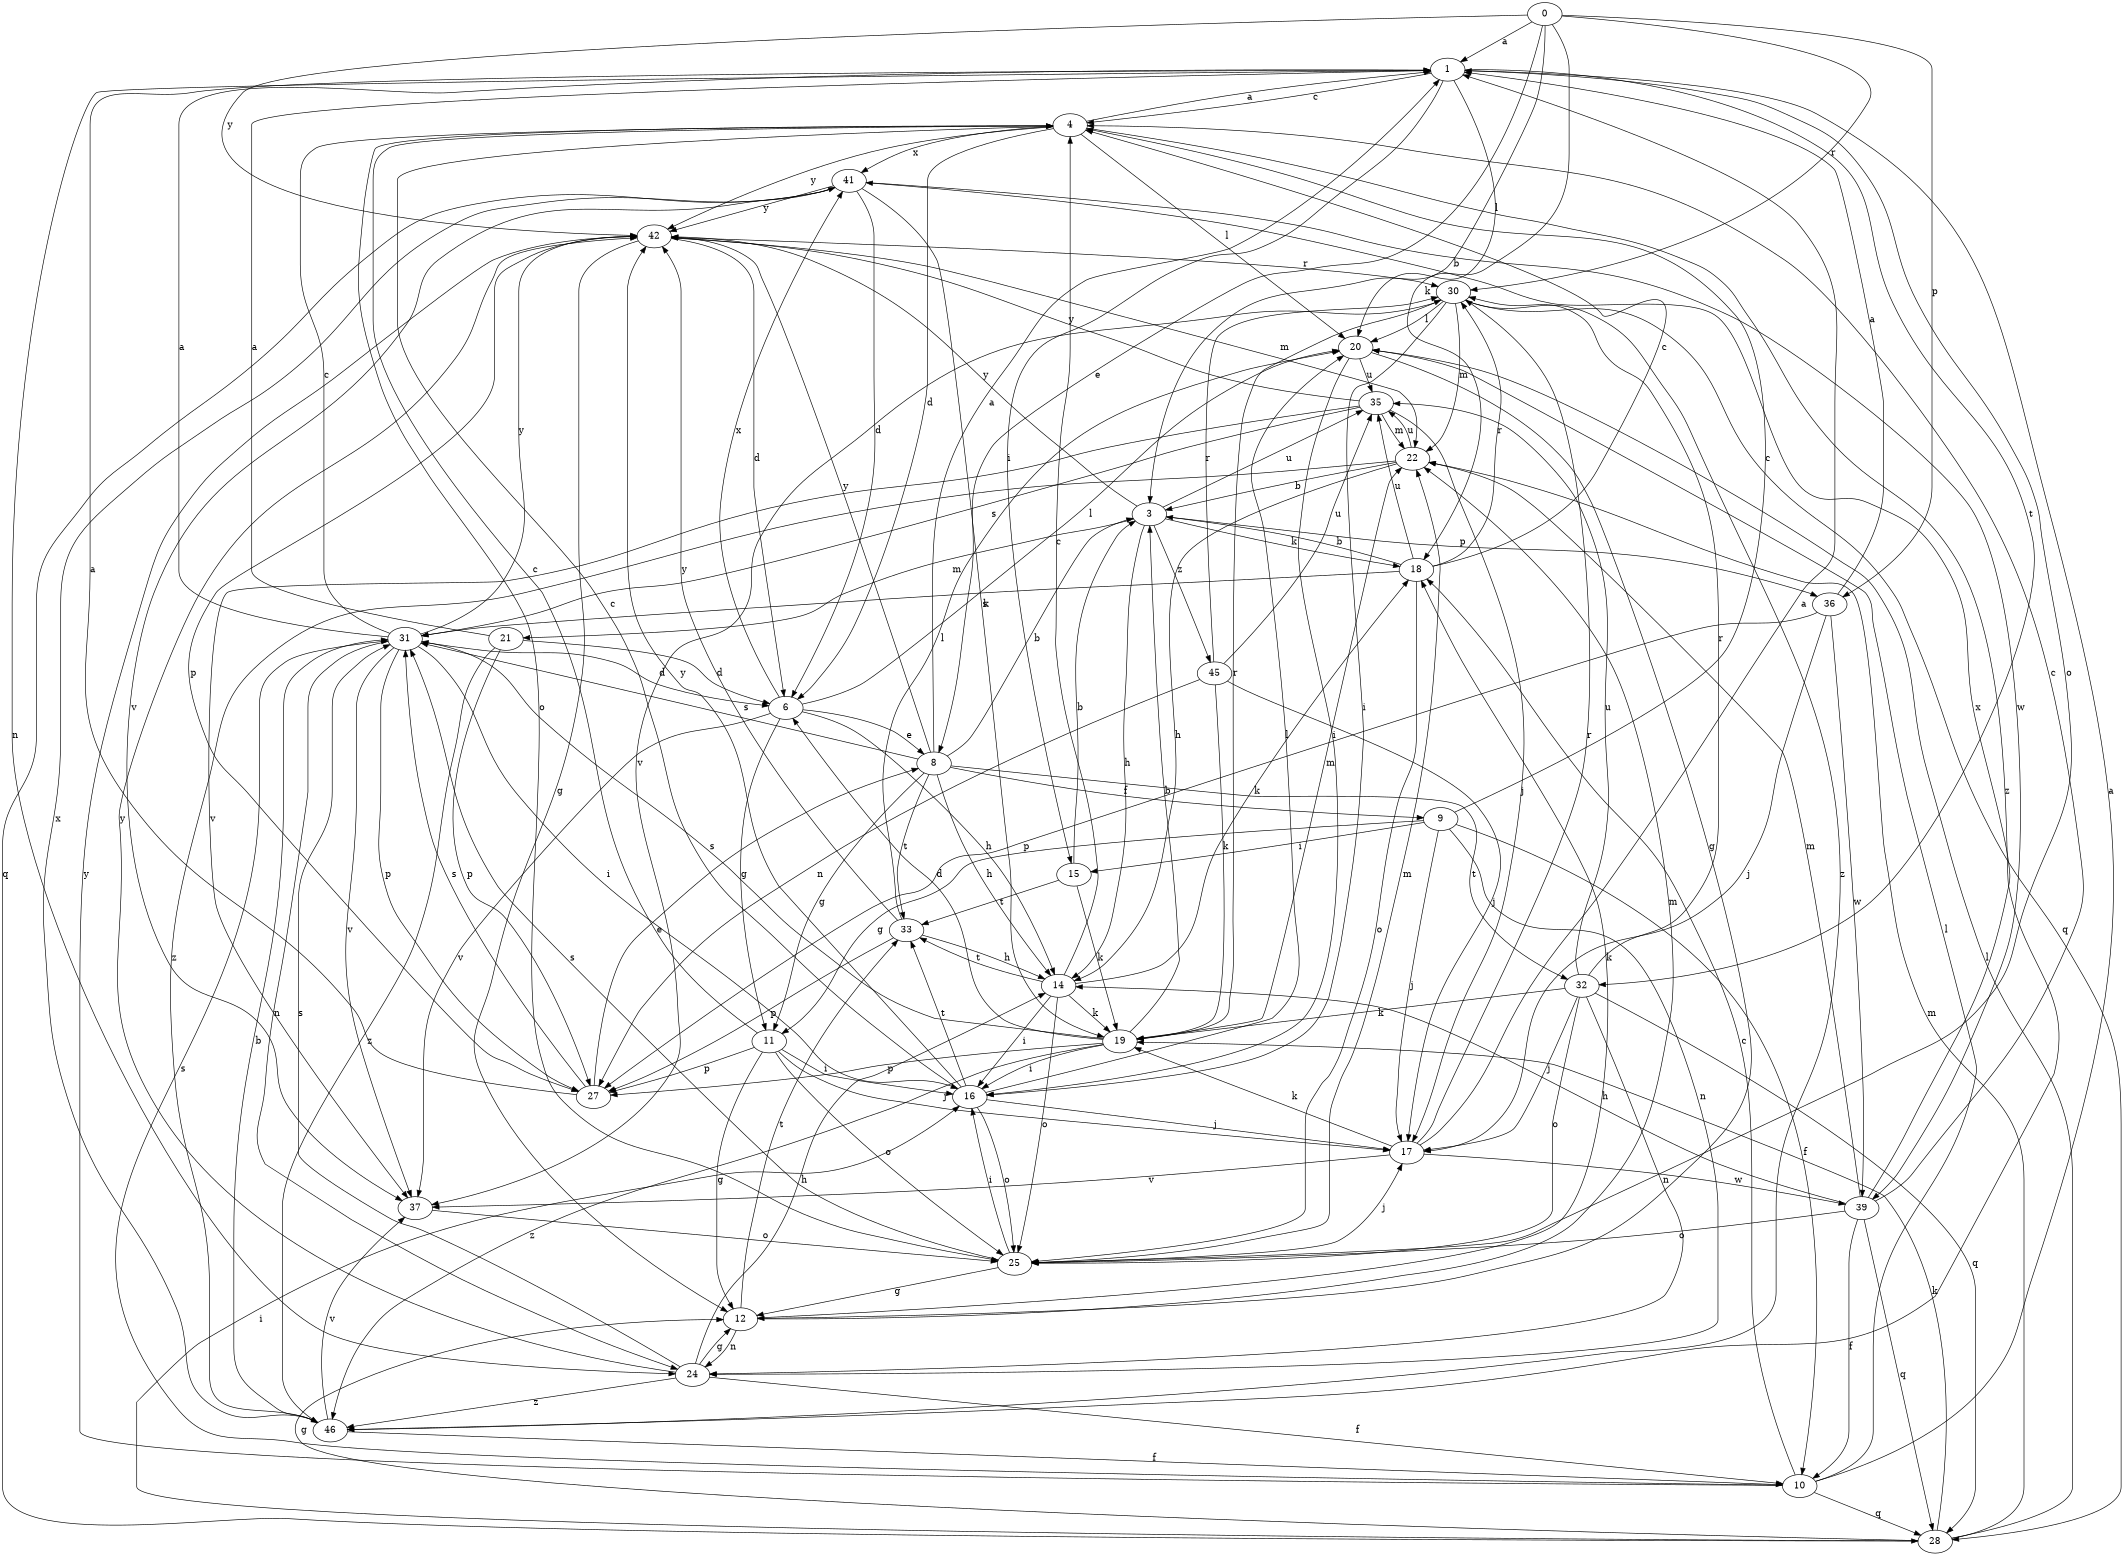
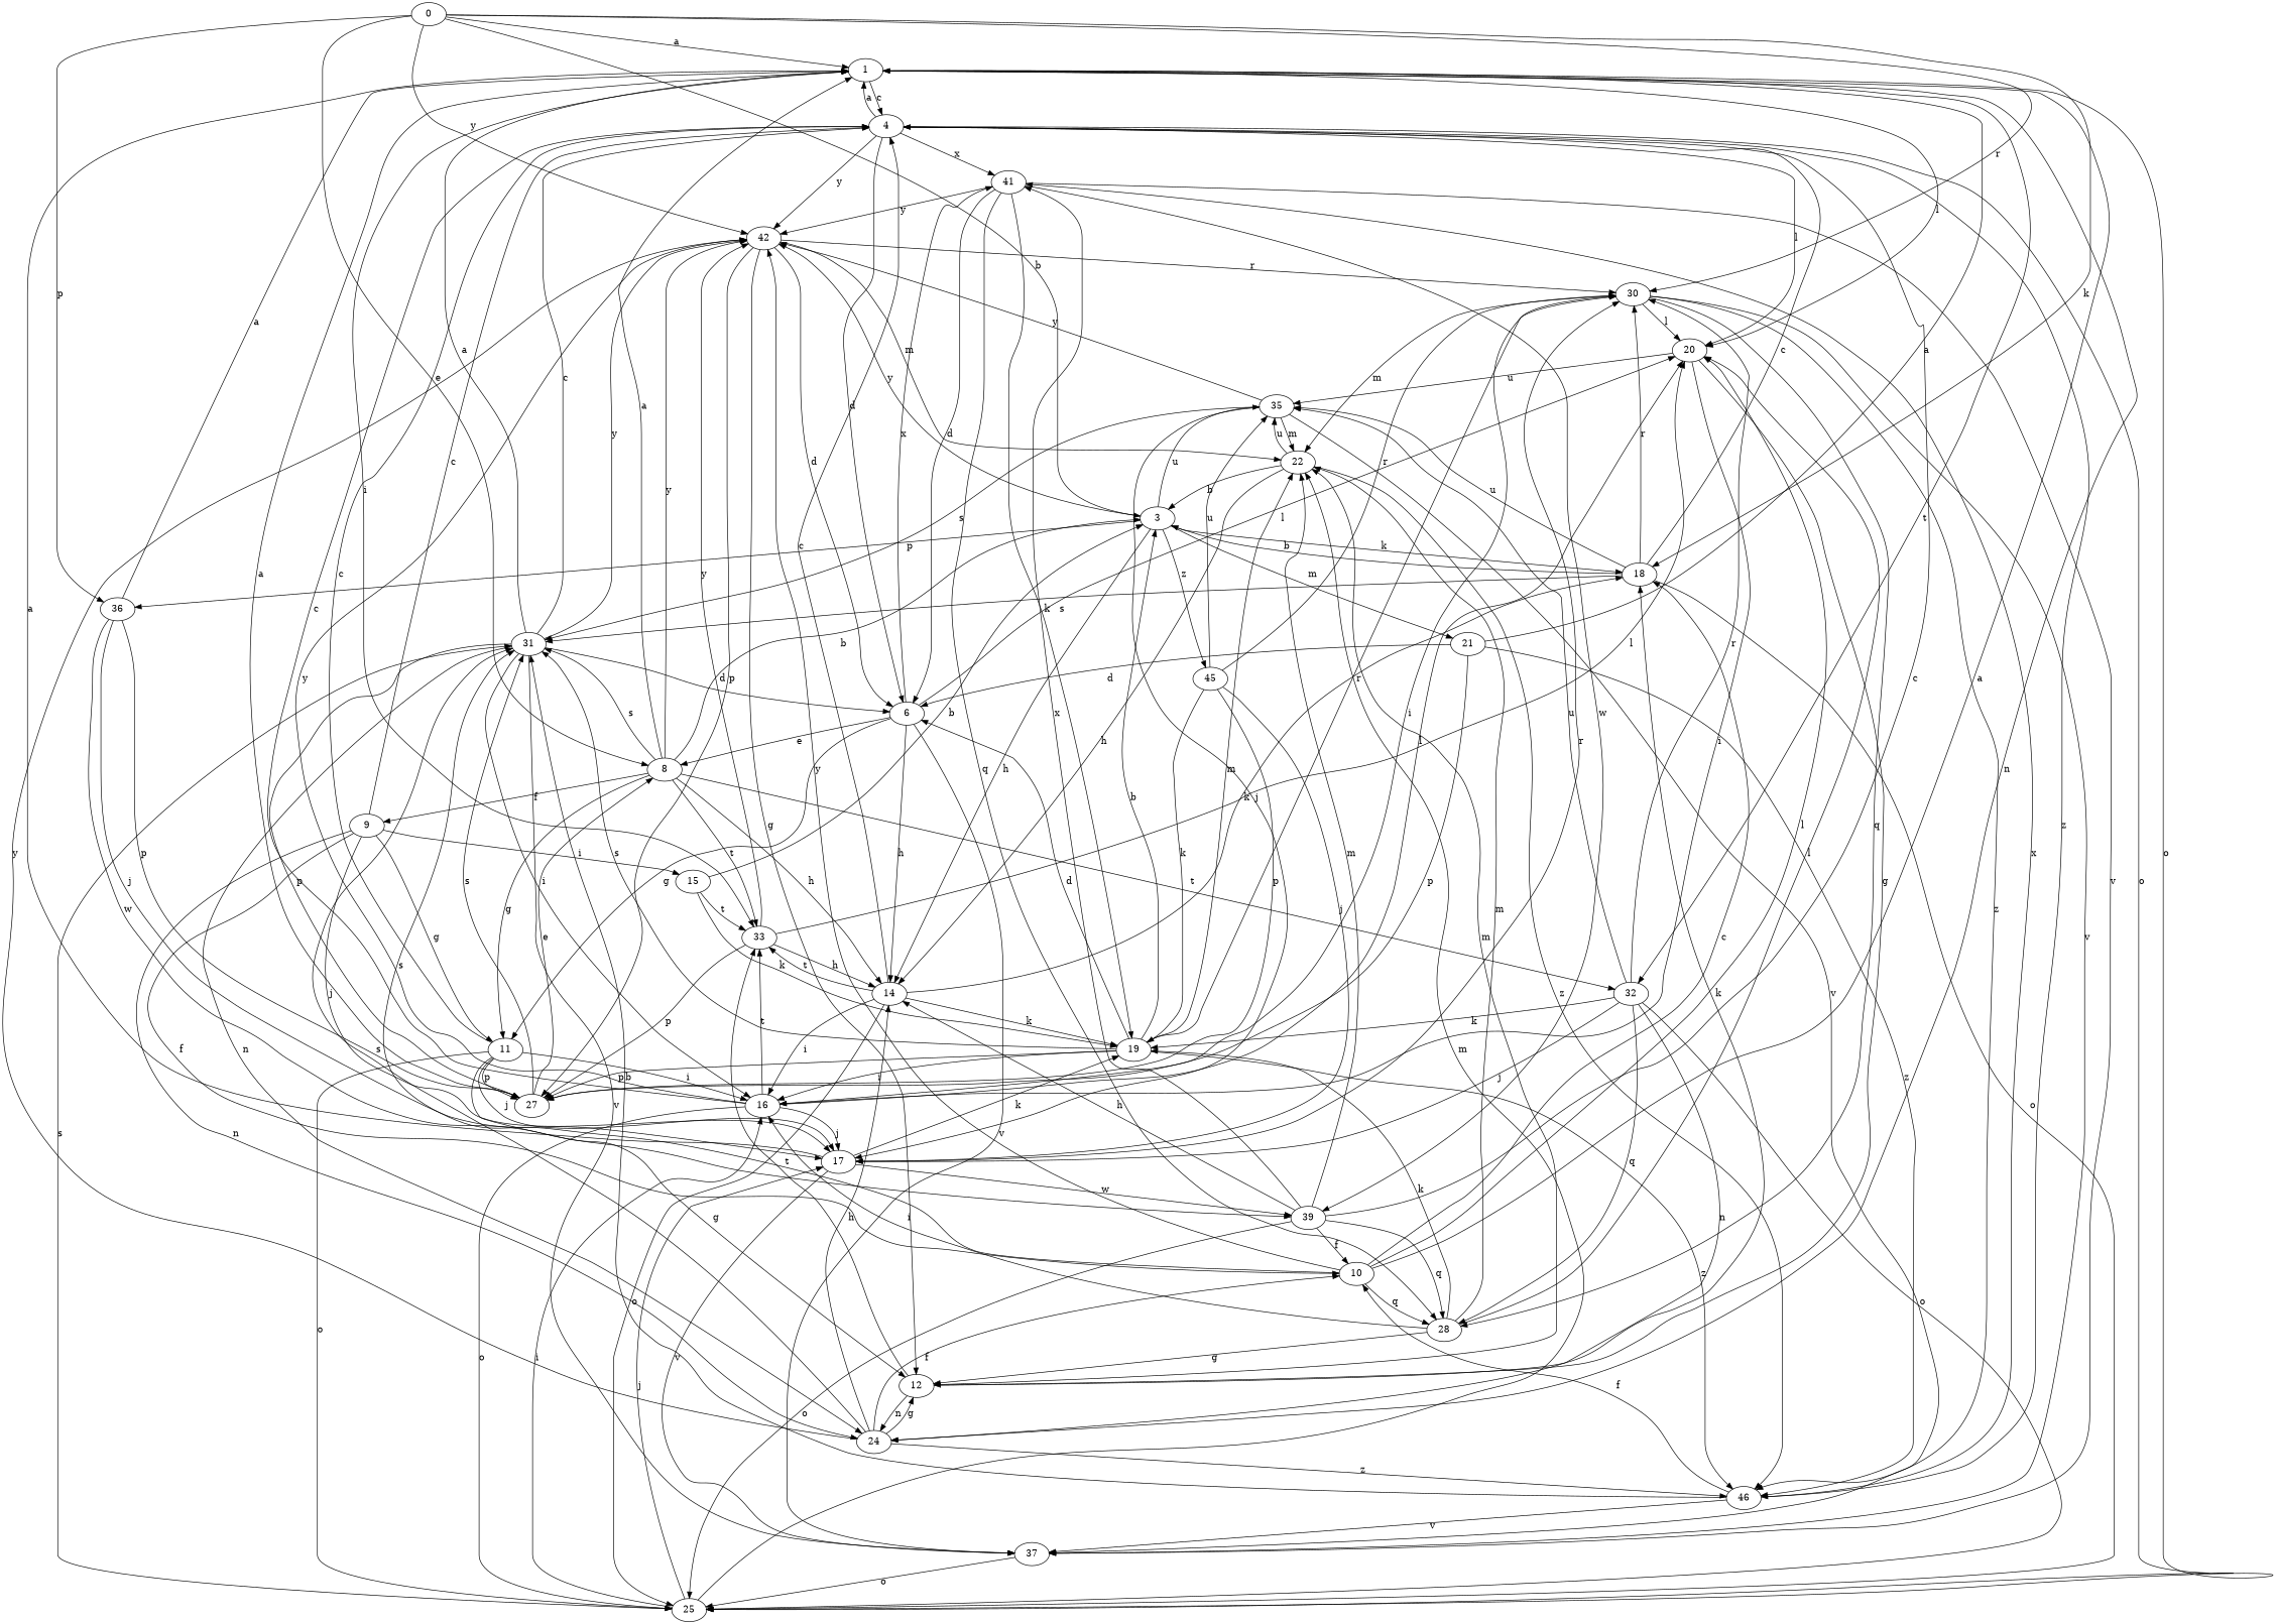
  strict digraph {
    0
    1
    3
    8
    18
    n6 [label=36]
    30
    42
    4
    15
    20
    24
    25
    32
    14
    21
    35
    45
    11
    9
    31
    33
    17
    27
    39
    46
    37
    28
    16
    22
    6
    12
    41
    19
    10
    0 -> 1 [label=a]
    0 -> 3 [label=b]
    0 -> 8 [label=e]
    0 -> 18 [label=k]
    0 -> n6 [label=p]
    0 -> 30 [label=r]
    0 -> 42 [label=y]
    1 -> 4 [label=c]
-   1 -> 15 [label=i]
+   1 -> 33 [label=i]
    1 -> 20 [label=l]
    1 -> 24 [label=n]
    1 -> 25 [label=o]
    1 -> 32 [label=t]
    3 -> 18 [label=k]
    3 -> n6 [label=p]
    3 -> 42 [label=y]
    3 -> 14 [label=h]
    3 -> 21 [label=m]
    3 -> 35 [label=u]
    3 -> 45 [label=z]
    8 -> 1 [label=a]
    8 -> 3 [label=b]
    8 -> 42 [label=y]
    8 -> 32 [label=t]
    8 -> 14 [label=h]
    8 -> 11 [label=g]
    8 -> 9 [label=f]
    8 -> 31 [label=s]
    8 -> 33 [label=t]
    18 -> 3 [label=b]
    18 -> 30 [label=r]
    18 -> 4 [label=c]
    18 -> 25 [label=o]
    18 -> 35 [label=u]
    18 -> 31 [label=s]
    n6 -> 1 [label=a]
    n6 -> 17 [label=j]
    n6 -> 27 [label=p]
    n6 -> 39 [label=w]
    30 -> 20 [label=l]
    30 -> 46 [label=z]
    30 -> 37 [label=v]
    30 -> 28 [label=q]
    30 -> 16 [label=i]
    30 -> 22 [label=m]
    42 -> 30 [label=r]
    42 -> 27 [label=p]
    42 -> 22 [label=m]
    42 -> 6 [label=d]
    42 -> 12 [label=g]
    4 -> 1 [label=a]
    4 -> 42 [label=y]
    4 -> 20 [label=l]
    4 -> 25 [label=o]
    4 -> 46 [label=z]
    4 -> 6 [label=d]
    4 -> 41 [label=x]
    15 -> 3 [label=b]
    15 -> 33 [label=t]
    15 -> 19 [label=k]
    20 -> 35 [label=u]
    20 -> 16 [label=i]
    20 -> 12 [label=g]
    24 -> 42 [label=y]
    24 -> 14 [label=h]
    24 -> 31 [label=s]
    24 -> 46 [label=z]
    24 -> 12 [label=g]
    24 -> 10 [label=f]
    25 -> 31 [label=s]
    25 -> 17 [label=j]
    25 -> 16 [label=i]
    25 -> 22 [label=m]
-   25 -> 12 [label=g]
    32 -> 30 [label=r]
    32 -> 24 [label=n]
    32 -> 25 [label=o]
    32 -> 35 [label=u]
    32 -> 17 [label=j]
    32 -> 28 [label=q]
    32 -> 19 [label=k]
    14 -> 18 [label=k]
    14 -> 4 [label=c]
    14 -> 25 [label=o]
    14 -> 33 [label=t]
    14 -> 16 [label=i]
    14 -> 19 [label=k]
    21 -> 1 [label=a]
    21 -> 27 [label=p]
    21 -> 46 [label=z]
    21 -> 6 [label=d]
    35 -> 42 [label=y]
    35 -> 31 [label=s]
    35 -> 17 [label=j]
    35 -> 37 [label=v]
    35 -> 22 [label=m]
    45 -> 30 [label=r]
    45 -> 35 [label=u]
    45 -> 17 [label=j]
-   45 -> 27 [label=n]
+   45 -> 27 [label=p]
    45 -> 19 [label=k]
    11 -> 4 [label=c]
    11 -> 25 [label=o]
    11 -> 17 [label=j]
    11 -> 27 [label=p]
    11 -> 16 [label=i]
    11 -> 12 [label=g]
    9 -> 4 [label=c]
    9 -> 15 [label=i]
    9 -> 24 [label=n]
    9 -> 11 [label=g]
    9 -> 17 [label=j]
    9 -> 10 [label=f]
    31 -> 1 [label=a]
    31 -> 42 [label=y]
    31 -> 4 [label=c]
    31 -> 24 [label=n]
    31 -> 27 [label=p]
    31 -> 37 [label=v]
    31 -> 16 [label=i]
    31 -> 6 [label=d]
    33 -> 42 [label=y]
    33 -> 20 [label=l]
    33 -> 14 [label=h]
    33 -> 27 [label=p]
    17 -> 1 [label=a]
    17 -> 30 [label=r]
    17 -> 39 [label=w]
    17 -> 37 [label=v]
    17 -> 19 [label=k]
    27 -> 1 [label=a]
    27 -> 8 [label=e]
    27 -> 31 [label=s]
    39 -> 4 [label=c]
    39 -> 25 [label=o]
    39 -> 14 [label=h]
    39 -> 28 [label=q]
    39 -> 22 [label=m]
    39 -> 41 [label=x]
    39 -> 10 [label=f]
    46 -> 31 [label=b]
    46 -> 37 [label=v]
    46 -> 41 [label=x]
    46 -> 10 [label=f]
    37 -> 25 [label=o]
    28 -> 20 [label=l]
    28 -> 16 [label=i]
    28 -> 22 [label=m]
    28 -> 12 [label=g]
    28 -> 19 [label=k]
    16 -> 42 [label=y]
    16 -> 4 [label=c]
    16 -> 20 [label=l]
    16 -> 25 [label=o]
    16 -> 33 [label=t]
    16 -> 17 [label=j]
    22 -> 3 [label=b]
    22 -> 14 [label=h]
    22 -> 35 [label=u]
    22 -> 46 [label=z]
    6 -> 8 [label=e]
    6 -> 20 [label=l]
    6 -> 14 [label=h]
    6 -> 11 [label=g]
    6 -> 37 [label=v]
    6 -> 41 [label=x]
    12 -> 18 [label=k]
    12 -> 24 [label=n]
    12 -> 33 [label=t]
    12 -> 22 [label=m]
    41 -> 42 [label=y]
    41 -> 39 [label=w]
    41 -> 37 [label=v]
    41 -> 28 [label=q]
    41 -> 6 [label=d]
    41 -> 19 [label=k]
    19 -> 3 [label=b]
    19 -> 30 [label=r]
    19 -> 31 [label=s]
    19 -> 27 [label=p]
    19 -> 46 [label=z]
    19 -> 16 [label=i]
    19 -> 22 [label=m]
    19 -> 6 [label=d]
    10 -> 1 [label=a]
    10 -> 18 [label=c]
    10 -> 42 [label=y]
    10 -> 20 [label=l]
    10 -> 31 [label=s]
    10 -> 28 [label=q]
  }
